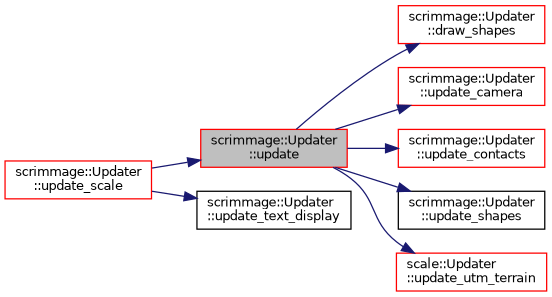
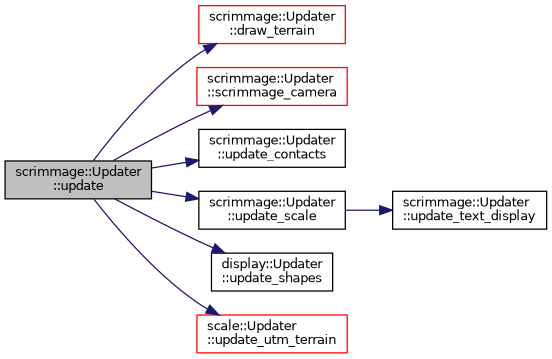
  digraph {
    rankdir=LR
    node [color=black fillcolor=white fontname=Helvetica fontsize=10 shape=record style=filled]
    edge [color=midnightblue fontname=Helvetica fontsize=10 labelfontname=Helvetica labelfontsize=10 style=solid]
-   n1 [color=red fillcolor=grey75 fontcolor=black height=0.2 label="scrimmage::Updater\l::update" width=0.4]
-   n2 [color=red height=0.2 label="scrimmage::Updater\l::draw_shapes" width=0.4]
-   n3 [color=red height=0.2 label="scrimmage::Updater\l::update_camera" width=0.4]
-   n4 [color=red height=0.2 label="scrimmage::Updater\l::update_contacts" width=0.4]
-   n5 [color=red height=0.2 label="scrimmage::Updater\l::update_scale" width=0.4]
-   n6 [height=0.2 label="scrimmage::Updater\l::update_shapes" width=0.4]
+   n1 [fillcolor=grey75 fontcolor=black height=0.2 label="scrimmage::Updater\l::update" width=0.4]
+   n2 [color=red height=0.2 label="scrimmage::Updater\l::draw_terrain" width=0.4]
+   n3 [color=red height=0.2 label="scrimmage::Updater\l::scrimmage_camera" width=0.4]
+   n4 [height=0.2 label="scrimmage::Updater\l::update_contacts" width=0.4]
+   n5 [height=0.2 label="scrimmage::Updater\l::update_scale" width=0.4]
+   n6 [height=0.2 label="display::Updater\l::update_shapes" width=0.4]
    n7 [color=red height=0.2 label="scale::Updater\l::update_utm_terrain" width=0.4]
    n8 [height=0.2 label="scrimmage::Updater\l::update_text_display" width=0.4]
    n1 -> n2
    n1 -> n3
    n1 -> n4
-   n5 -> n1
+   n1 -> n5
    n1 -> n6
    n1 -> n7
    n5 -> n8
  }
